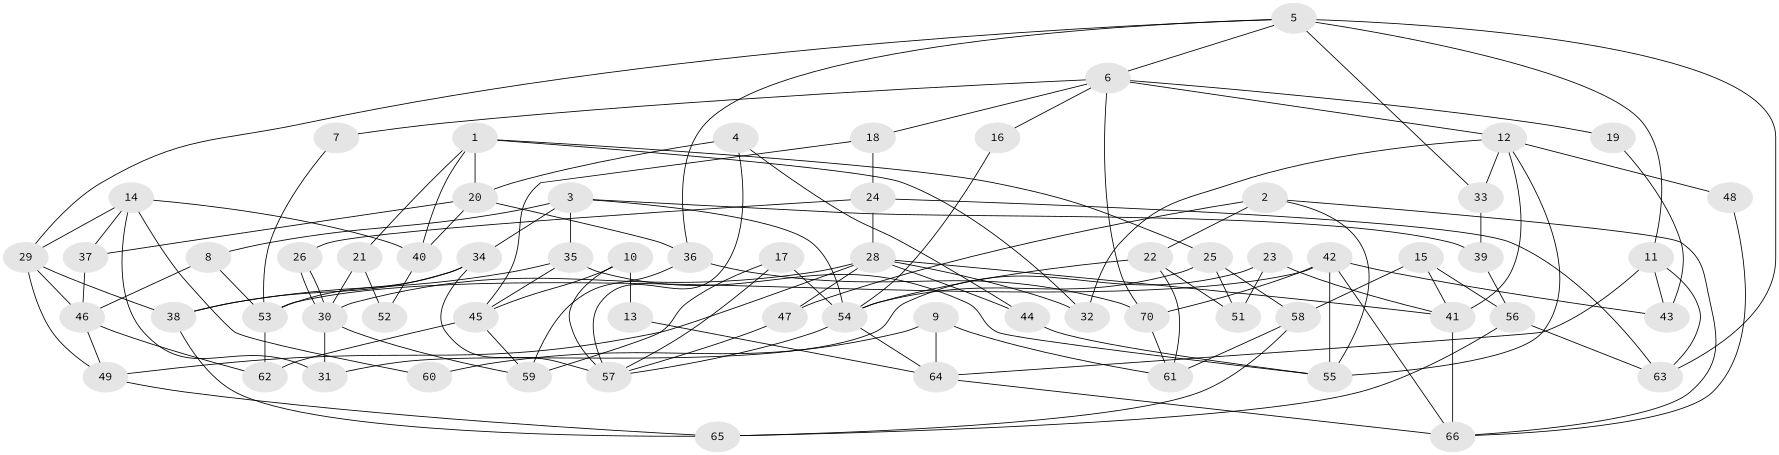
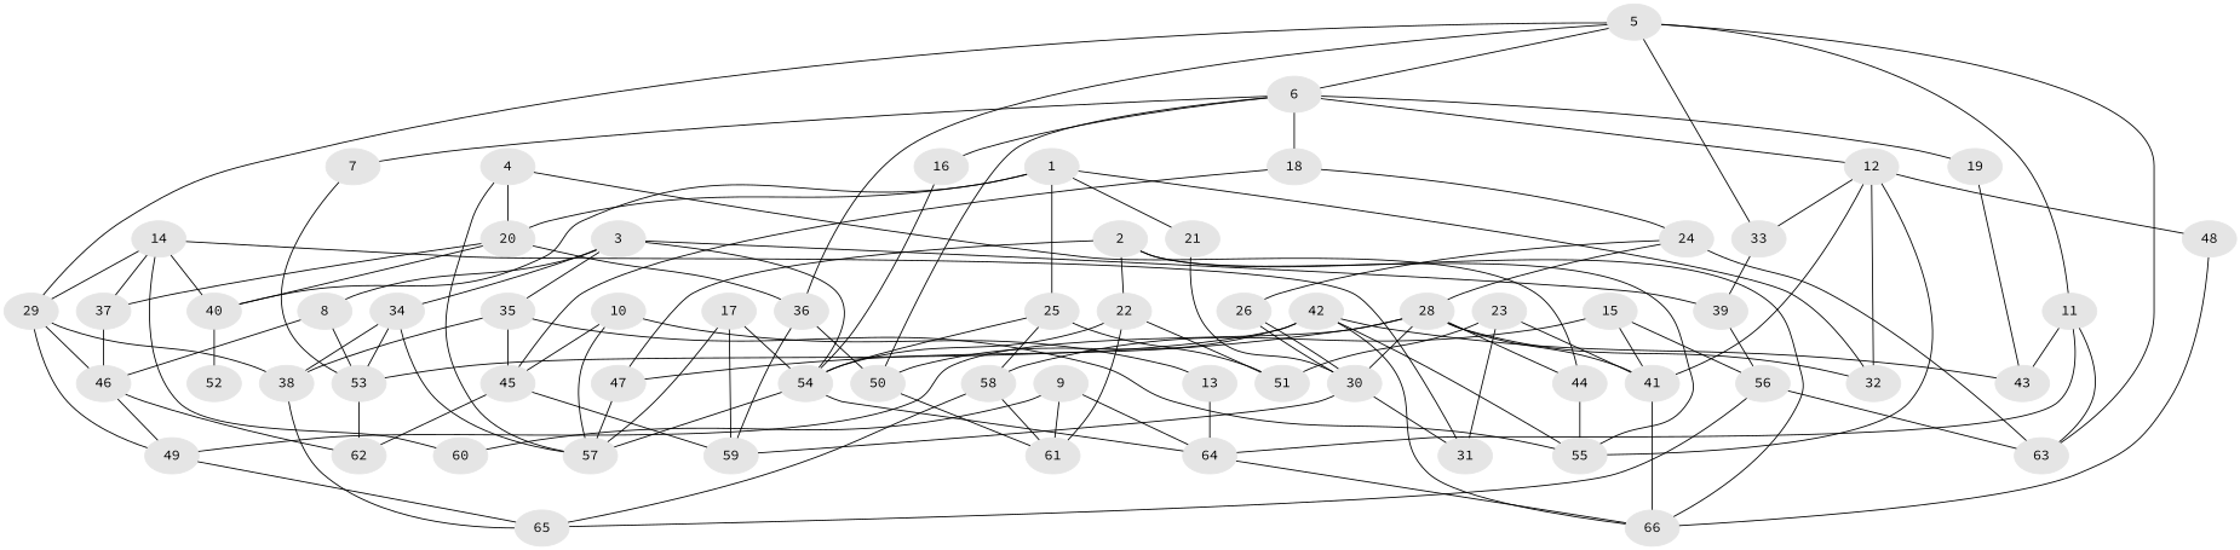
  graph {
    fontname="Source Code Pro"
    node [color=gray90 fontname="Source Code Pro" style=filled]
    edge [fontname="Source Code Pro"]
    1
    20
    21
    25
    32
    40
    36
    37
    30
    52
    54
    58
    51
    2
    22
    47
    55
    66
    61
    57
    3
    8
    34
    35
    39
    53
    46
    38
    45
    56
    64
    4
    44
    5
    6
    11
    29
    33
    63
    7
    12
    16
    18
    19
-   50 [label=70]
+   50
    43
    49
    59
    41
    48
    24
    62
    9
    60
    10
    13
    15
    14
    31
    65
    17
    26
    28
    23
    42
    1 -- 20
    1 -- 21
    1 -- 25
    1 -- 32
    1 -- 40
    20 -- 40
    20 -- 36
    20 -- 37
    21 -- 30
-   21 -- 52
    25 -- 54
    25 -- 58
    25 -- 51
    40 -- 52
    36 -- 50
    36 -- 59
    37 -- 46
    30 -- 59
    30 -- 31
    54 -- 57
    54 -- 64
    58 -- 61
    58 -- 65
    2 -- 22
    2 -- 47
    2 -- 55
    2 -- 66
    22 -- 54
    22 -- 51
    22 -- 61
    47 -- 57
    3 -- 54
    3 -- 8
    3 -- 34
    3 -- 35
    3 -- 39
    8 -- 53
    8 -- 46
    34 -- 57
    34 -- 53
    34 -- 38
    35 -- 55
    35 -- 38
    35 -- 45
    39 -- 56
    53 -- 62
    46 -- 49
    46 -- 62
    38 -- 65
    45 -- 59
    45 -- 62
    56 -- 63
    56 -- 65
    64 -- 66
    4 -- 20
    4 -- 57
    4 -- 44
    44 -- 55
    5 -- 36
    5 -- 6
    5 -- 11
    5 -- 29
    5 -- 33
    5 -- 63
    6 -- 7
    6 -- 12
    6 -- 16
    6 -- 18
    6 -- 19
    6 -- 50
    11 -- 64
    11 -- 63
    11 -- 43
    29 -- 46
    29 -- 38
    29 -- 49
    33 -- 39
    7 -- 53
    12 -- 32
    12 -- 55
    12 -- 33
    12 -- 41
    12 -- 48
    16 -- 54
    18 -- 45
    18 -- 24
    19 -- 43
    50 -- 61
    49 -- 65
    41 -- 66
    48 -- 66
    24 -- 63
    24 -- 26
    24 -- 28
    9 -- 61
    9 -- 64
    9 -- 60
    10 -- 57
    10 -- 45
    10 -- 13
    13 -- 64
    15 -- 58
    15 -- 56
    15 -- 41
    14 -- 40
    14 -- 37
    14 -- 29
    14 -- 60
    14 -- 31
    17 -- 54
    17 -- 57
    17 -- 59
    26 -- 30
    26 -- 30
    28 -- 32
    28 -- 30
    28 -- 47
    28 -- 44
    28 -- 49
    28 -- 41
    23 -- 51
    23 -- 41
    23 -- 31
    42 -- 55
    42 -- 66
    42 -- 53
    42 -- 50
    42 -- 43
  }
